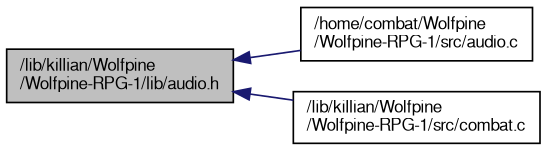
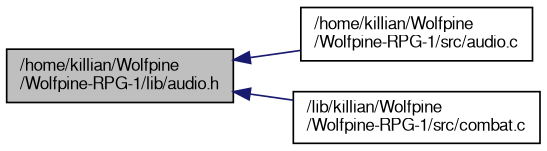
  digraph {
    rankdir=LR
    node [color=black fillcolor=white fontname=FreeSans fontsize=10 shape=record style=filled]
    edge [color=midnightblue dir=back fontname=FreeSans fontsize=10 labelfontname=FreeSans labelfontsize=10 style=solid]
-   n1 [fillcolor=grey75 fontcolor=black height=0.2 label="/lib/killian/Wolfpine\l/Wolfpine-RPG-1/lib/audio.h" width=0.4]
-   n2 [height=0.2 label="/home/combat/Wolfpine\l/Wolfpine-RPG-1/src/audio.c" width=0.4]
+   n1 [fillcolor=grey75 fontcolor=black height=0.2 label="/home/killian/Wolfpine\l/Wolfpine-RPG-1/lib/audio.h" width=0.4]
+   n2 [height=0.2 label="/home/killian/Wolfpine\l/Wolfpine-RPG-1/src/audio.c" width=0.4]
    n3 [height=0.2 label="/lib/killian/Wolfpine\l/Wolfpine-RPG-1/src/combat.c" width=0.4]
    n1 -> n2
    n1 -> n3
  }
